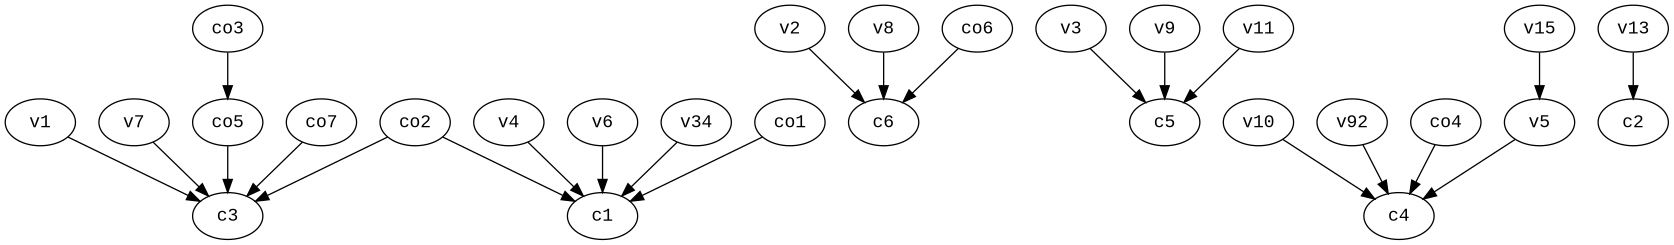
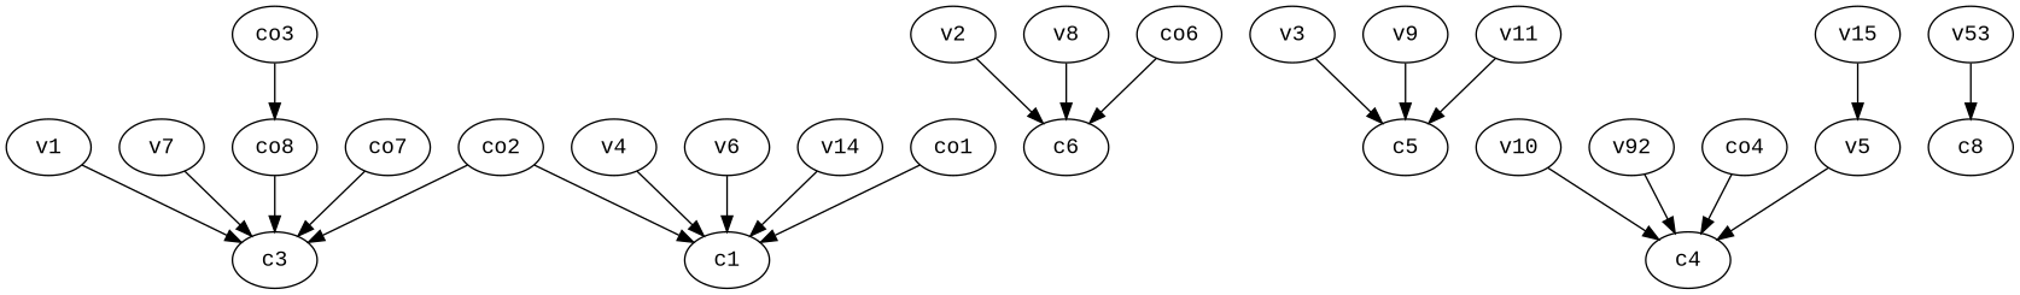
  strict digraph {
    fontname="Liberation Mono"
    node [fontname="Liberation Mono"]
    edge [fontname="Liberation Mono" weight=1]
    v1
    c3
    v2
    c6
    v3
    c5
    v4
    c1
    v5
    c4
    v6
    v7
    v8
    v9
    v10
    v11
    n17 [label=v92]
-   v13
-   c2
-   v14 [label=v34]
+   v13 [label=v53]
+   c2 [label=c8]
+   v14
    v15
    co1
    co2
    co3
-   co5
+   co5 [label=co8]
    co4
    co6
    co7
    v1 -> c3
    v2 -> c6
    v3 -> c5
    v4 -> c1
    v5 -> c4
    v6 -> c1
    v7 -> c3
    v8 -> c6
    v9 -> c5
    v10 -> c4
    v11 -> c5
    n17 -> c4
    v13 -> c2
    v14 -> c1
    v15 -> v5
    co1 -> c1
    co2 -> c3
    co2 -> c1
    co3 -> co5
    co5 -> c3
    co4 -> c4
    co6 -> c6
    co7 -> c3
  }
